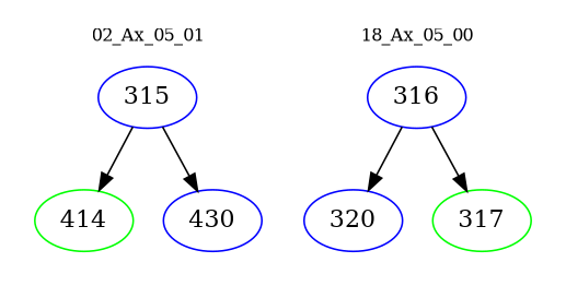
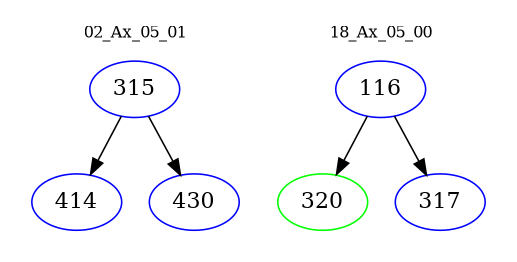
  digraph {
    node [color=blue]
    edge [color=black]
    n1 [label=315]
-   n2 [color=green label=414]
+   n2 [label=414]
    n3 [label=430]
-   n4 [label=316]
-   n5 [label=320]
-   n6 [color=green label=317]
+   n4 [label=116]
+   n5 [color=green label=320]
+   n6 [label=317]
    subgraph cluster_1 {
      color=white
      fontsize=10
      label="02_Ax_05_01"
      n1
      n2
      n3
    }
    subgraph cluster_2 {
      color=white
      fontsize=10
      label="18_Ax_05_00"
      n4
      n5
      n6
    }
    n1 -> n2
    n1 -> n3
    n4 -> n5
    n4 -> n6
  }
